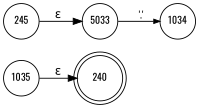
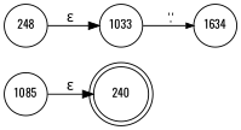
  digraph {
    fontname=Oswald
    rankdir=LR
    node [fixedsize=true fontname=Oswald fontsize=11 shape=circle peripheries=1]
    edge [fontname=Oswald]
    n1 [label=240 shape=doublecircle width=.6 peripheries=""]
-   n2 [label=245 width=.55]
-   n3 [label=5033 width=.55]
-   n4 [label=1034 width=.55]
-   n5 [label=1035 width=.55]
+   n2 [label=248 width=.55]
+   n3 [label=1033 width=.55]
+   n4 [label=1634 width=.55]
+   n5 [label=1085 width=.55]
    n2 -> n3 [label="&epsilon;"]
    n3 -> n4 [arrowhead=normal arrowsize=.7 fontsize=11 label="'.'"]
    n5 -> n1 [label="&epsilon;"]
  }
